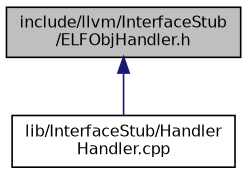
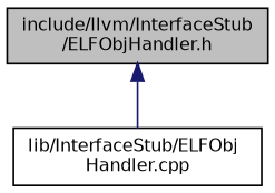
  digraph {
    node [color=black fontname=Helvetica fontsize=10 shape=record]
    n1 [fillcolor=grey75 fontcolor=black height=0.2 label="include/llvm/InterfaceStub\l/ELFObjHandler.h" style=filled width=0.4]
-   n2 [height=0.2 label="lib/InterfaceStub/Handler\lHandler.cpp" width=0.4]
+   n2 [height=0.2 label="lib/InterfaceStub/ELFObj\lHandler.cpp" width=0.4]
    n1 -> n2 [color=midnightblue dir=back fontname=Helvetica fontsize=10 labelfontname=Helvetica labelfontsize=10 style=solid]
  }
